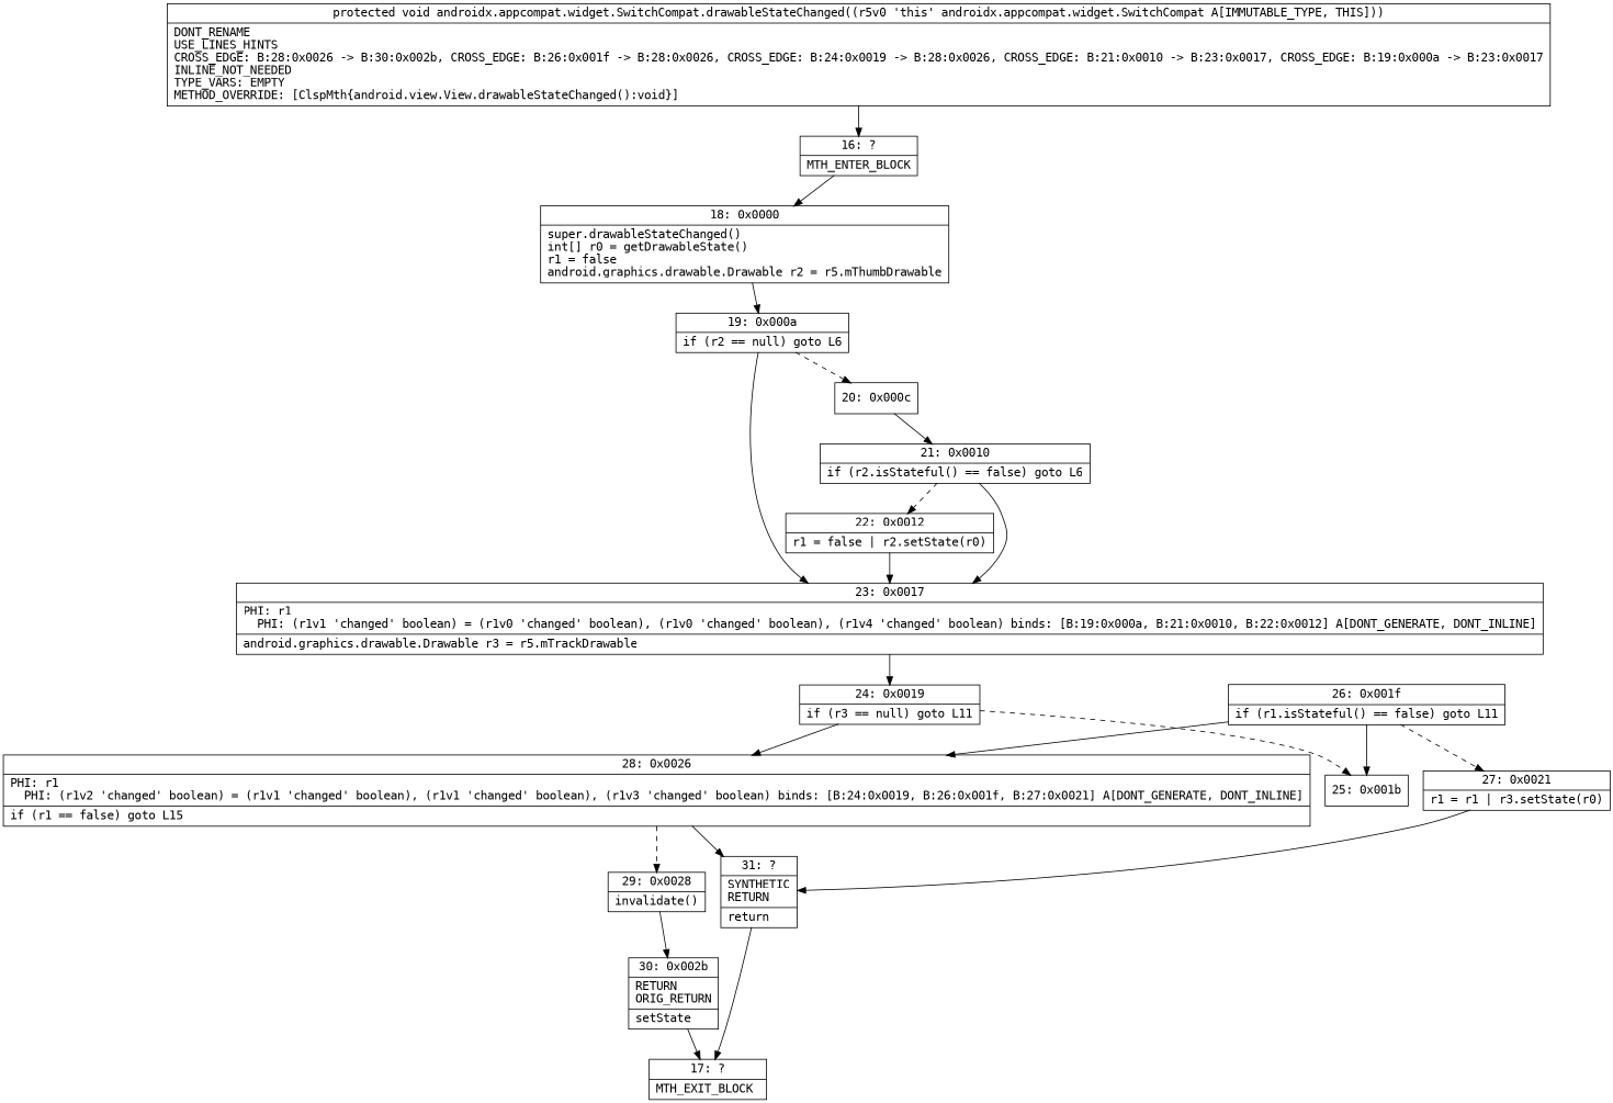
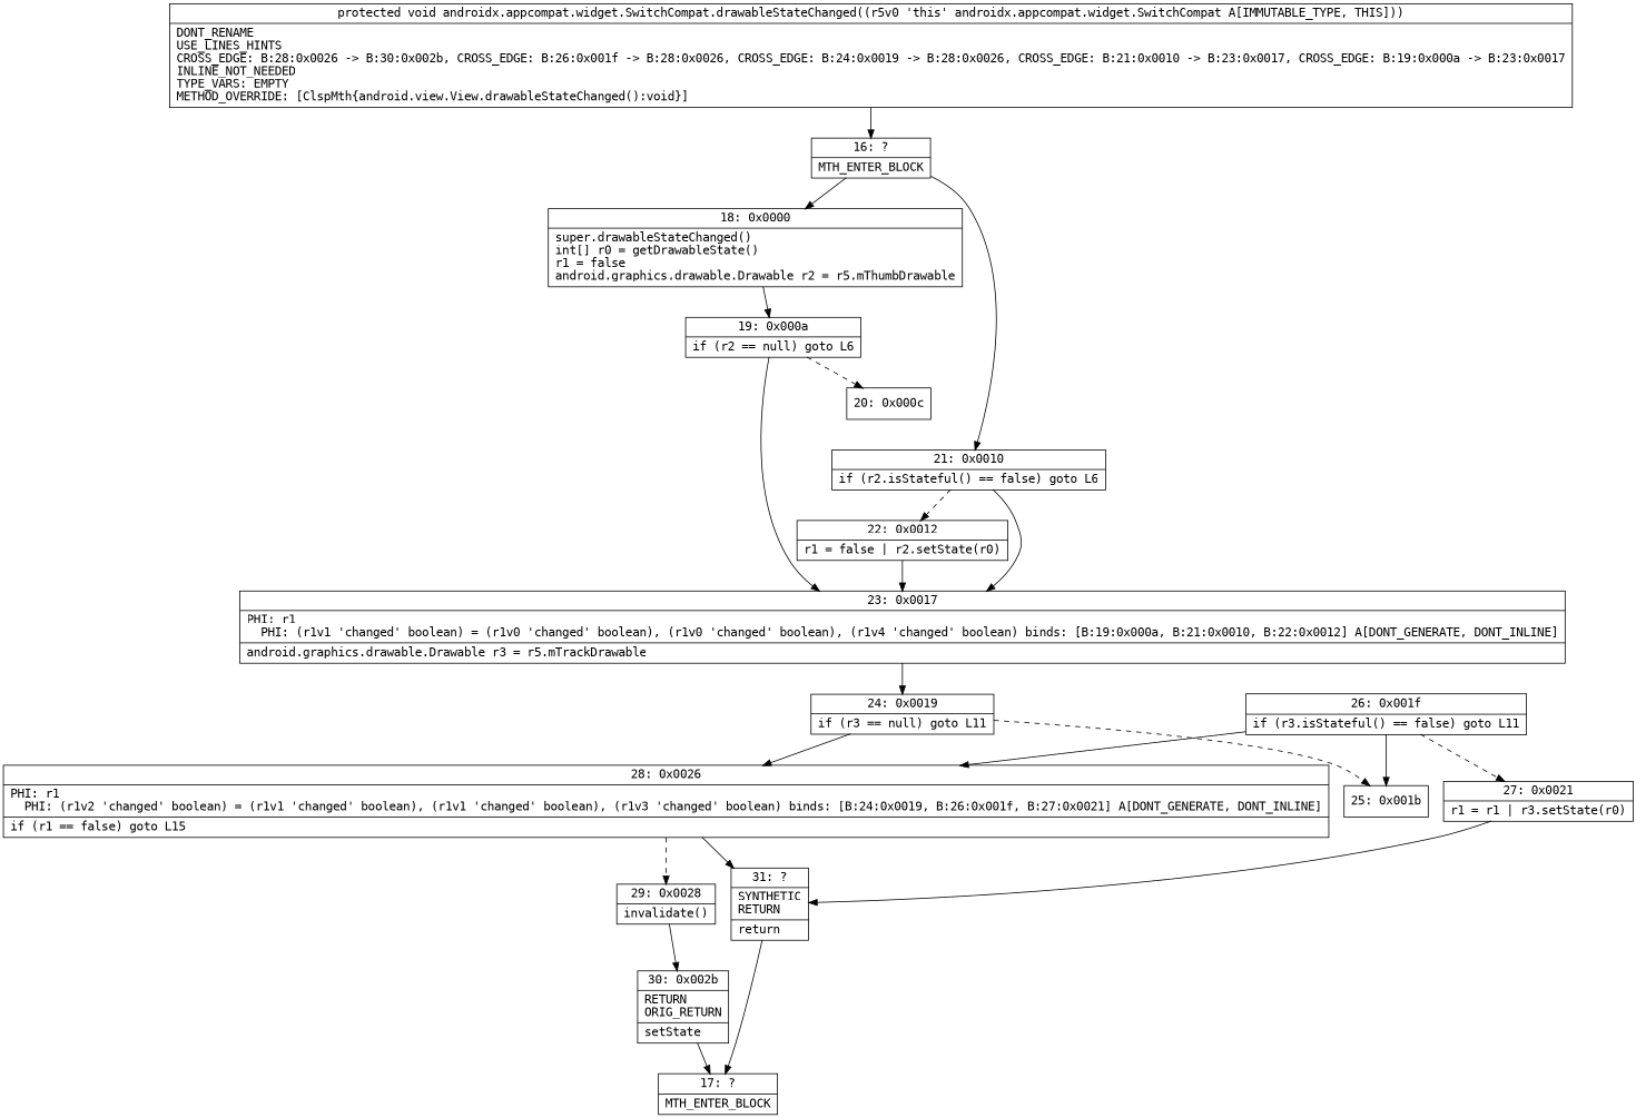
  digraph {
    fontname="DejaVu Sans Mono"
    node [fontname="DejaVu Sans Mono" shape=record]
    edge [fontname="DejaVu Sans Mono"]
    n1 [label="{16\:\ ?|MTH_ENTER_BLOCK\l}"]
    n2 [label="{18\:\ 0x0000|super.drawableStateChanged()\lint[] r0 = getDrawableState()\lr1 = false\landroid.graphics.drawable.Drawable r2 = r5.mThumbDrawable\l}"]
    n3 [label="{19\:\ 0x000a|if (r2 == null) goto L6\l}"]
    n4 [label="{20\:\ 0x000c}"]
    n5 [label="{23\:\ 0x0017|PHI: r1 \l  PHI: (r1v1 'changed' boolean) = (r1v0 'changed' boolean), (r1v0 'changed' boolean), (r1v4 'changed' boolean) binds: [B:19:0x000a, B:21:0x0010, B:22:0x0012] A[DONT_GENERATE, DONT_INLINE]\l|android.graphics.drawable.Drawable r3 = r5.mTrackDrawable\l}"]
    n6 [label="{21\:\ 0x0010|if (r2.isStateful() == false) goto L6\l}"]
    n7 [label="{24\:\ 0x0019|if (r3 == null) goto L11\l}"]
    n8 [label="{22\:\ 0x0012|r1 = false \| r2.setState(r0)\l}"]
    n9 [label="{25\:\ 0x001b}"]
    n10 [label="{28\:\ 0x0026|PHI: r1 \l  PHI: (r1v2 'changed' boolean) = (r1v1 'changed' boolean), (r1v1 'changed' boolean), (r1v3 'changed' boolean) binds: [B:24:0x0019, B:26:0x001f, B:27:0x0021] A[DONT_GENERATE, DONT_INLINE]\l|if (r1 == false) goto L15\l}"]
    n11 [label="{29\:\ 0x0028|invalidate()\l}"]
    n12 [label="{31\:\ ?|SYNTHETIC\lRETURN\l|return\l}"]
-   n13 [label="{26\:\ 0x001f|if (r1.isStateful() == false) goto L11\l}"]
+   n13 [label="{26\:\ 0x001f|if (r3.isStateful() == false) goto L11\l}"]
    n14 [label="{27\:\ 0x0021|r1 = r1 \| r3.setState(r0)\l}"]
    n15 [label="{30\:\ 0x002b|RETURN\lORIG_RETURN\l|setState\l}"]
-   n16 [label="{17\:\ ?|MTH_EXIT_BLOCK\l}"]
+   n16 [label="{17\:\ ?|MTH_ENTER_BLOCK\l}"]
    n17 [label="{protected void androidx.appcompat.widget.SwitchCompat.drawableStateChanged((r5v0 'this' androidx.appcompat.widget.SwitchCompat A[IMMUTABLE_TYPE, THIS]))  | DONT_RENAME\lUSE_LINES_HINTS\lCROSS_EDGE: B:28:0x0026 \-\> B:30:0x002b, CROSS_EDGE: B:26:0x001f \-\> B:28:0x0026, CROSS_EDGE: B:24:0x0019 \-\> B:28:0x0026, CROSS_EDGE: B:21:0x0010 \-\> B:23:0x0017, CROSS_EDGE: B:19:0x000a \-\> B:23:0x0017\lINLINE_NOT_NEEDED\lTYPE_VARS: EMPTY\lMETHOD_OVERRIDE: [ClspMth\{android.view.View.drawableStateChanged():void\}]\l}"]
    n1 -> n2
    n2 -> n3
    n3 -> n4 [style=dashed]
    n3 -> n5
-   n4 -> n6
+   n1 -> n6
    n5 -> n7
    n6 -> n5
    n6 -> n8 [style=dashed]
    n7 -> n9 [style=dashed]
    n7 -> n10
    n8 -> n5
    n10 -> n11 [style=dashed]
    n10 -> n12
    n11 -> n15
    n12 -> n16
    n13 -> n9
    n13 -> n10
    n13 -> n14 [style=dashed]
    n14 -> n12
    n15 -> n16
    n17 -> n1
  }
